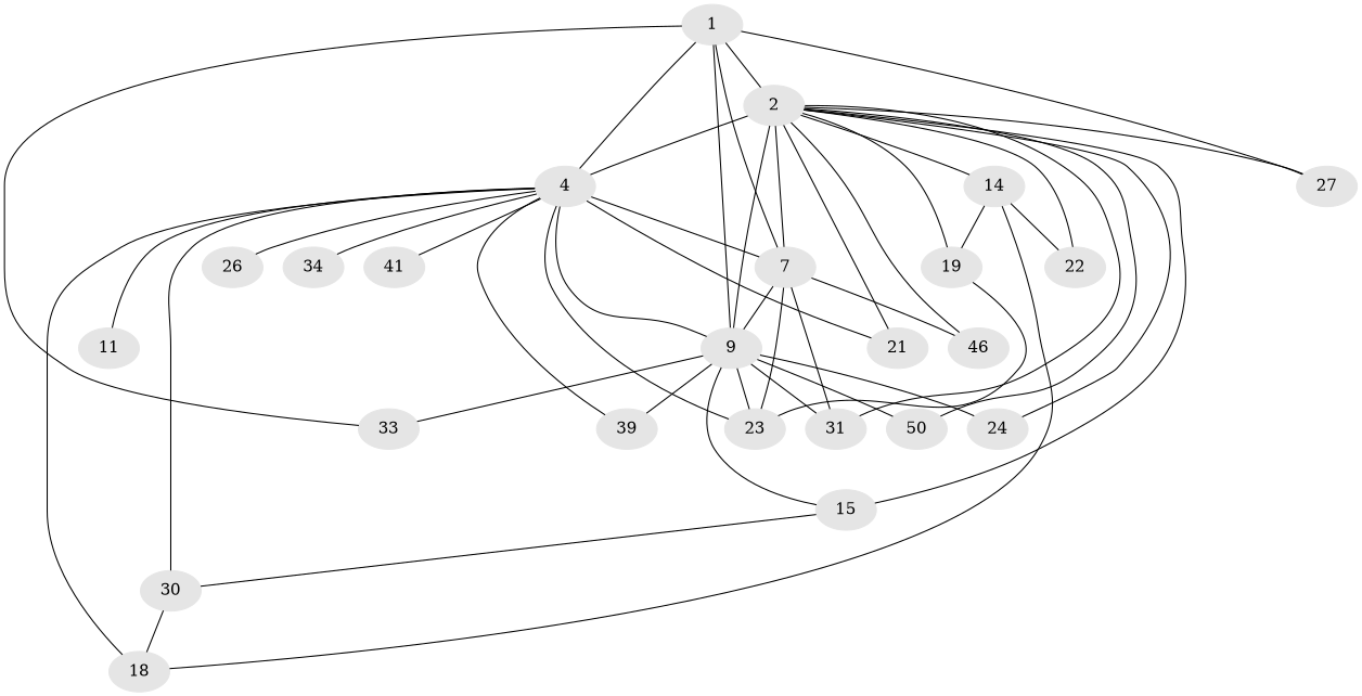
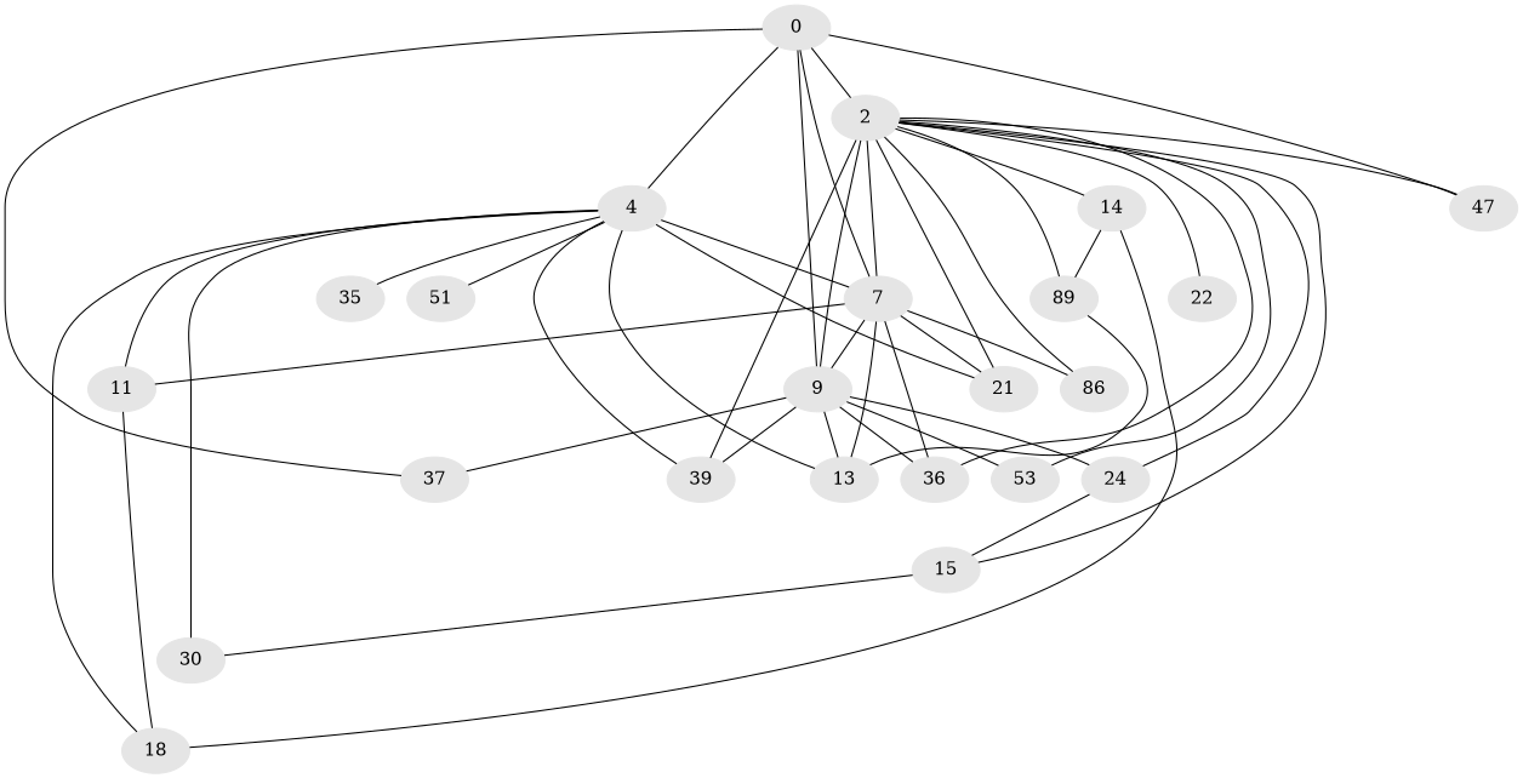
  graph {
    node [color=gray90 style=filled]
-   1 [super="+35+43"]
+   1 [super="+35+43" label=0]
    2 [super="+3+31"]
    4 [super="+5+37+28+10"]
    7 [super="+8+40"]
    9
-   27
-   33
+   27 [label=47]
+   33 [label=37]
    14
    15
-   19
+   19 [label=89]
    21
    22
    24 [super="+38"]
-   36 [super="+47" label=31]
-   46 [super="+51"]
-   50
-   26 [super="+29"]
+   36 [super="+47"]
+   46 [super="+51" label=86]
+   50 [label=53]
    11 [super="+42"]
    18
    n20 [label=30 super="+45"]
-   23 [super="+44+30"]
-   34
+   23 [super="+44+30" label=13]
+   34 [label=35]
    39
-   41
+   41 [label=51]
    1 -- 2 [weight=5]
    1 -- 4 [weight=3]
    1 -- 7 [weight=2]
    1 -- 9
    1 -- 27
    1 -- 33
-   2 -- 4 [weight=10]
+   2 -- 39 [weight=10]
    2 -- 7 [weight=10]
    2 -- 9 [weight=3]
    2 -- 27
    2 -- 14 [weight=2]
    2 -- 15
    2 -- 19
    2 -- 21
    2 -- 22
    2 -- 24 [weight=2]
    2 -- 36
    2 -- 46
    2 -- 50
    4 -- 7 [weight=11]
-   4 -- 9 [weight=3]
    4 -- 21
-   4 -- 26
    4 -- 11
    4 -- 18
    4 -- n20 [weight=3]
    4 -- 23
    4 -- 34
    4 -- 39
    4 -- 41 [weight=2]
    7 -- 9 [weight=2]
+   7 -- 21
    7 -- 36
    7 -- 46 [weight=2]
+   7 -- 11
    7 -- 23
    9 -- 33
-   9 -- 15
+   24 -- 15
    9 -- 24
    9 -- 36
    9 -- 50
    9 -- 23
    9 -- 39
    14 -- 19
-   14 -- 22
    14 -- 18
    15 -- n20
    19 -- 23
-   n20 -- 18
+   11 -- 18
  }
